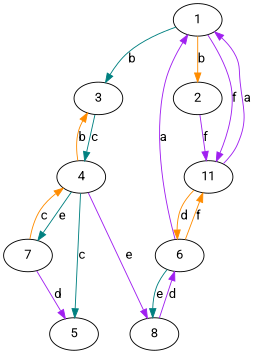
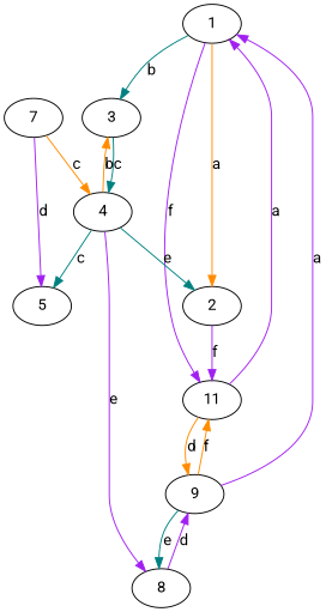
  strict digraph {
    fontname=Roboto
    node [fontname=Roboto]
    edge [color=purple fontname=Roboto]
    1
    2
    3
    11
    4
-   6
+   6 [label=9]
    7
    8
    5
-   1 -> 2 [color=darkorange label=b]
+   1 -> 2 [color=darkorange label=a]
    1 -> 3 [color=teal label=b]
    1 -> 11 [label=f]
    2 -> 11 [label=f]
    3 -> 4 [color=teal label=c]
    11 -> 1 [label=a]
    11 -> 6 [color=darkorange label=d]
    4 -> 3 [color=darkorange label=b]
-   4 -> 7 [color=teal label=e]
+   4 -> 2 [color=teal label=e]
    4 -> 8 [label=e]
    4 -> 5 [color=teal label=c]
    6 -> 1 [label=a]
    6 -> 11 [color=darkorange label=f]
    6 -> 8 [color=teal label=e]
    7 -> 4 [color=darkorange label=c]
    7 -> 5 [label=d]
    8 -> 6 [label=d]
  }
